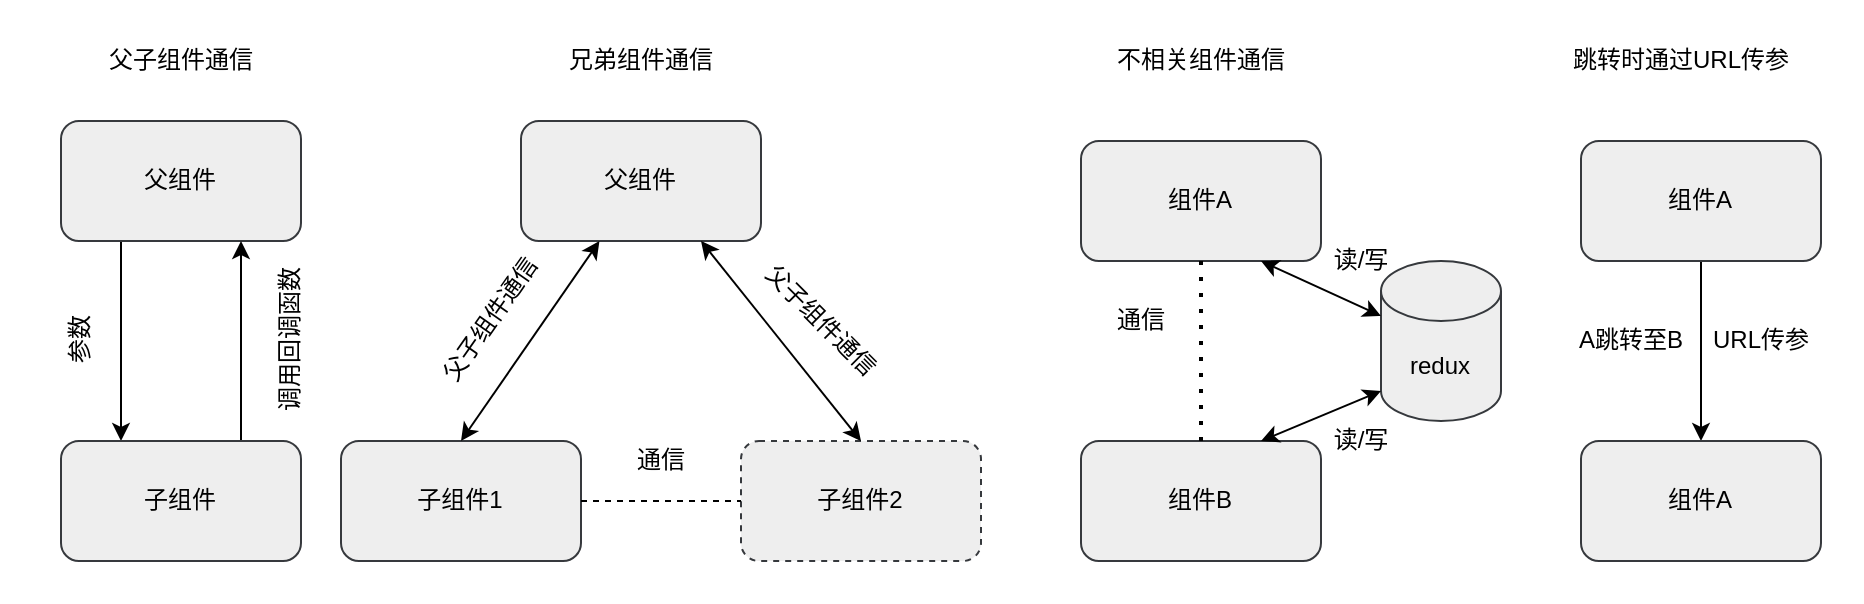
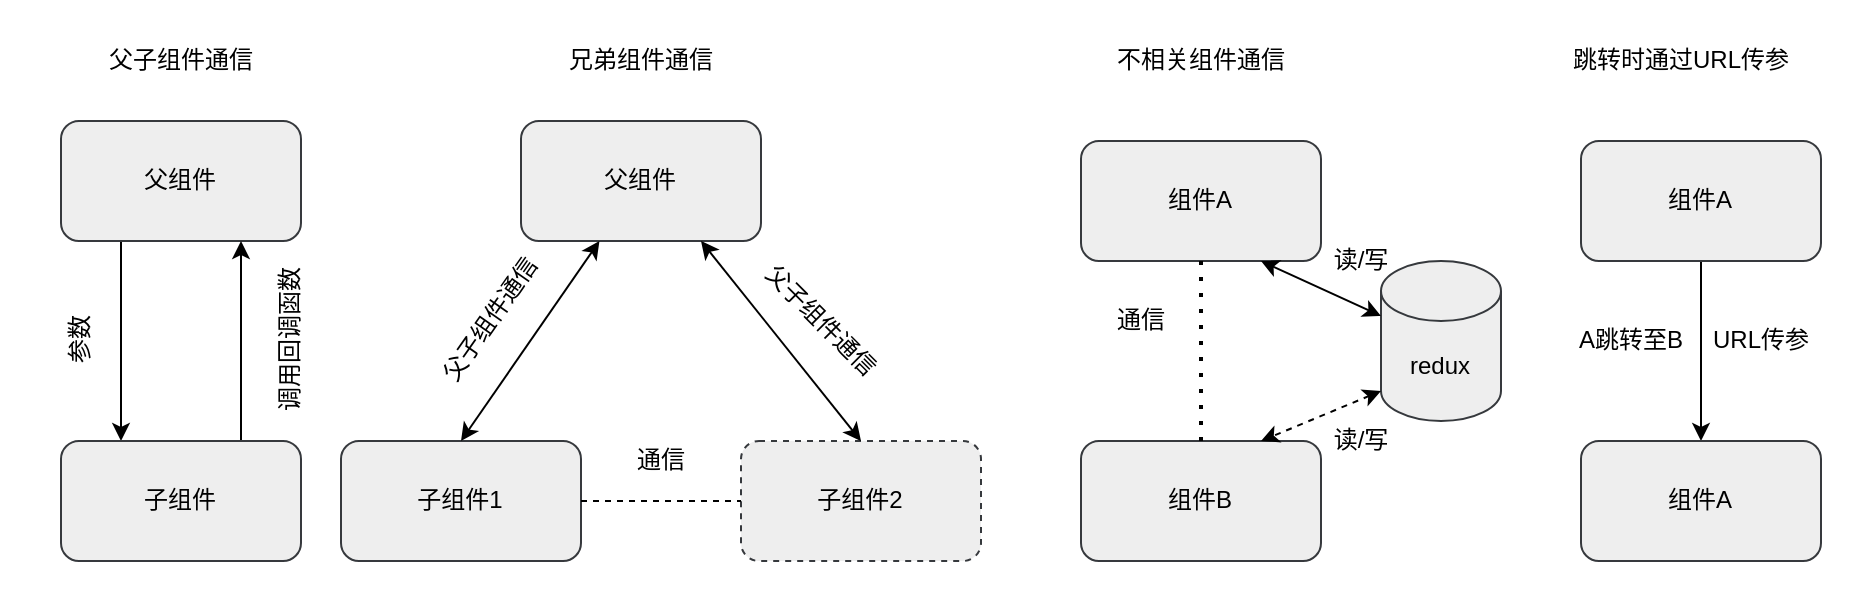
  <mxCell id="0" />
  <mxCell id="1" parent="0" />
  <mxCell id="2" style="edgeStyle=none;html=1;exitX=0.25;exitY=1;exitDx=0;exitDy=0;entryX=0.25;entryY=0;entryDx=0;entryDy=0;fontColor=#000000;strokeColor=#000000;" edge="1" parent="1" source="3" target="5"><mxGeometry relative="1" as="geometry" /></mxCell>
  <mxCell id="3" value="&lt;font color=&quot;#000000&quot;&gt;父组件&lt;/font&gt;" style="rounded=1;whiteSpace=wrap;html=1;fillColor=#eeeeee;strokeColor=#36393d;" vertex="1" parent="1"><mxGeometry x="30" y="60" width="120" height="60" as="geometry" /></mxCell>
  <mxCell id="4" style="edgeStyle=none;html=1;exitX=0.75;exitY=0;exitDx=0;exitDy=0;entryX=0.75;entryY=1;entryDx=0;entryDy=0;fontColor=#000000;strokeColor=#000000;" edge="1" parent="1" source="5" target="3"><mxGeometry relative="1" as="geometry" /></mxCell>
  <mxCell id="5" value="&lt;font color=&quot;#000000&quot;&gt;子组件&lt;/font&gt;" style="rounded=1;whiteSpace=wrap;html=1;fillColor=#eeeeee;strokeColor=#36393d;" vertex="1" parent="1"><mxGeometry x="30" y="220" width="120" height="60" as="geometry" /></mxCell>
  <mxCell id="6" value="参数" style="text;html=1;align=center;verticalAlign=middle;resizable=0;points=[];autosize=1;strokeColor=none;fillColor=none;fontColor=#000000;horizontal=0;" vertex="1" parent="1"><mxGeometry x="20" y="160" width="40" height="20" as="geometry" /></mxCell>
  <mxCell id="7" value="调用回调函数" style="text;html=1;align=center;verticalAlign=middle;resizable=0;points=[];autosize=1;strokeColor=none;fillColor=none;fontColor=#000000;horizontal=0;" vertex="1" parent="1"><mxGeometry x="100" y="160" width="90" height="20" as="geometry" /></mxCell>
  <mxCell id="8" value="&lt;font color=&quot;#000000&quot;&gt;父组件&lt;/font&gt;" style="rounded=1;whiteSpace=wrap;html=1;fillColor=#eeeeee;strokeColor=#36393d;" vertex="1" parent="1"><mxGeometry x="260" y="60" width="120" height="60" as="geometry" /></mxCell>
  <mxCell id="9" value="&lt;font color=&quot;#000000&quot;&gt;子组件1&lt;/font&gt;" style="rounded=1;whiteSpace=wrap;html=1;fillColor=#eeeeee;strokeColor=#36393d;" vertex="1" parent="1"><mxGeometry x="170" y="220" width="120" height="60" as="geometry" /></mxCell>
  <mxCell id="10" value="&lt;font color=&quot;#000000&quot;&gt;子组件2&lt;/font&gt;" style="rounded=1;whiteSpace=wrap;html=1;fillColor=#eeeeee;strokeColor=#36393d;dashed=1;" vertex="1" parent="1"><mxGeometry x="370" y="220" width="120" height="60" as="geometry" /></mxCell>
  <mxCell id="11" value="" style="endArrow=classic;startArrow=classic;html=1;fontColor=#000000;strokeColor=#000000;exitX=0.5;exitY=0;exitDx=0;exitDy=0;" edge="1" parent="1" source="9" target="8"><mxGeometry width="50" height="50" relative="1" as="geometry"><mxPoint x="260" y="180" as="sourcePoint" /><mxPoint x="310" y="130" as="targetPoint" /></mxGeometry></mxCell>
  <mxCell id="12" value="" style="endArrow=classic;startArrow=classic;html=1;fontColor=#000000;strokeColor=#000000;exitX=0.5;exitY=0;exitDx=0;exitDy=0;entryX=0.75;entryY=1;entryDx=0;entryDy=0;" edge="1" parent="1" source="10" target="8"><mxGeometry width="50" height="50" relative="1" as="geometry"><mxPoint x="240" y="230" as="sourcePoint" /><mxPoint x="300" y="120" as="targetPoint" /></mxGeometry></mxCell>
  <mxCell id="13" value="" style="endArrow=none;dashed=1;html=1;fontColor=#000000;strokeColor=#000000;entryX=0;entryY=0.5;entryDx=0;entryDy=0;" edge="1" parent="1" source="9" target="10"><mxGeometry width="50" height="50" relative="1" as="geometry"><mxPoint x="290" y="300" as="sourcePoint" /><mxPoint x="340" y="250" as="targetPoint" /></mxGeometry></mxCell>
  <mxCell id="14" value="通信" style="text;html=1;align=center;verticalAlign=middle;resizable=0;points=[];autosize=1;strokeColor=none;fillColor=none;fontColor=#000000;" vertex="1" parent="1"><mxGeometry x="310" y="220" width="40" height="20" as="geometry" /></mxCell>
  <mxCell id="15" value="父子组件通信" style="text;html=1;align=center;verticalAlign=middle;resizable=0;points=[];autosize=1;strokeColor=none;fillColor=none;fontColor=#000000;" vertex="1" parent="1"><mxGeometry x="45" y="20" width="90" height="20" as="geometry" /></mxCell>
  <mxCell id="16" value="兄弟组件通信" style="text;html=1;align=center;verticalAlign=middle;resizable=0;points=[];autosize=1;strokeColor=none;fillColor=none;fontColor=#000000;" vertex="1" parent="1"><mxGeometry x="275" y="20" width="90" height="20" as="geometry" /></mxCell>
  <mxCell id="17" value="&lt;font color=&quot;#000000&quot;&gt;组件A&lt;/font&gt;" style="rounded=1;whiteSpace=wrap;html=1;fillColor=#eeeeee;strokeColor=#36393d;" vertex="1" parent="1"><mxGeometry x="540" y="70" width="120" height="60" as="geometry" /></mxCell>
  <mxCell id="18" value="&lt;font color=&quot;#000000&quot;&gt;组件B&lt;/font&gt;" style="rounded=1;whiteSpace=wrap;html=1;fillColor=#eeeeee;strokeColor=#36393d;" vertex="1" parent="1"><mxGeometry x="540" y="220" width="120" height="60" as="geometry" /></mxCell>
  <mxCell id="19" value="" style="endArrow=none;dashed=1;html=1;dashPattern=1 3;strokeWidth=2;fontColor=#000000;entryX=0.5;entryY=1;entryDx=0;entryDy=0;exitX=0.5;exitY=0;exitDx=0;exitDy=0;strokeColor=#000000;" edge="1" parent="1" source="18" target="17"><mxGeometry width="50" height="50" relative="1" as="geometry"><mxPoint x="590" y="190" as="sourcePoint" /><mxPoint x="640" y="140" as="targetPoint" /></mxGeometry></mxCell>
  <mxCell id="20" value="通信" style="text;html=1;align=center;verticalAlign=middle;resizable=0;points=[];autosize=1;strokeColor=none;fillColor=none;fontColor=#000000;" vertex="1" parent="1"><mxGeometry x="550" y="150" width="40" height="20" as="geometry" /></mxCell>
  <mxCell id="21" value="&lt;font color=&quot;#000000&quot;&gt;redux&lt;/font&gt;" style="shape=cylinder3;whiteSpace=wrap;html=1;boundedLbl=1;backgroundOutline=1;size=15;fillColor=#eeeeee;strokeColor=#36393d;" vertex="1" parent="1"><mxGeometry x="690" y="130" width="60" height="80" as="geometry" /></mxCell>
  <mxCell id="22" value="" style="endArrow=classic;startArrow=classic;html=1;fontColor=#000000;strokeColor=#000000;exitX=0;exitY=0;exitDx=0;exitDy=27.5;exitPerimeter=0;entryX=0.75;entryY=1;entryDx=0;entryDy=0;" edge="1" parent="1" source="21" target="17"><mxGeometry width="50" height="50" relative="1" as="geometry"><mxPoint x="565.38" y="210" as="sourcePoint" /><mxPoint x="634.611" y="110" as="targetPoint" /></mxGeometry></mxCell>
- <mxCell id="23" value="" style="endArrow=classic;startArrow=classic;html=1;fontColor=#000000;strokeColor=#000000;exitX=0;exitY=1;exitDx=0;exitDy=-15;exitPerimeter=0;entryX=0.75;entryY=0;entryDx=0;entryDy=0;" edge="1" parent="1" source="21" target="18"><mxGeometry width="50" height="50" relative="1" as="geometry"><mxPoint x="690" y="220" as="sourcePoint" /><mxPoint x="634.611" y="182.5" as="targetPoint" /></mxGeometry></mxCell>
+ <mxCell id="23" value="" style="endArrow=classic;startArrow=classic;html=1;fontColor=#000000;strokeColor=#000000;exitX=0;exitY=1;exitDx=0;exitDy=-15;exitPerimeter=0;entryX=0.75;entryY=0;entryDx=0;entryDy=0;dashed=1;" edge="1" parent="1" source="21" target="18"><mxGeometry width="50" height="50" relative="1" as="geometry"><mxPoint x="690" y="220" as="sourcePoint" /><mxPoint x="634.611" y="182.5" as="targetPoint" /></mxGeometry></mxCell>
  <mxCell id="24" value="不相关组件通信" style="text;html=1;align=center;verticalAlign=middle;resizable=0;points=[];autosize=1;strokeColor=none;fillColor=none;fontColor=#000000;" vertex="1" parent="1"><mxGeometry x="550" y="20" width="100" height="20" as="geometry" /></mxCell>
  <mxCell id="25" style="edgeStyle=none;html=1;exitX=0.5;exitY=1;exitDx=0;exitDy=0;fontColor=#000000;strokeColor=#000000;" edge="1" parent="1" source="26" target="27"><mxGeometry relative="1" as="geometry" /></mxCell>
  <mxCell id="26" value="&lt;font color=&quot;#000000&quot;&gt;组件A&lt;/font&gt;" style="rounded=1;whiteSpace=wrap;html=1;fillColor=#eeeeee;strokeColor=#36393d;" vertex="1" parent="1"><mxGeometry x="790" y="70" width="120" height="60" as="geometry" /></mxCell>
  <mxCell id="27" value="&lt;font color=&quot;#000000&quot;&gt;组件A&lt;/font&gt;" style="rounded=1;whiteSpace=wrap;html=1;fillColor=#eeeeee;strokeColor=#36393d;" vertex="1" parent="1"><mxGeometry x="790" y="220" width="120" height="60" as="geometry" /></mxCell>
  <mxCell id="28" value="URL传参" style="text;html=1;align=center;verticalAlign=middle;resizable=0;points=[];autosize=1;strokeColor=none;fillColor=none;fontColor=#000000;" vertex="1" parent="1"><mxGeometry x="850" y="160" width="60" height="20" as="geometry" /></mxCell>
  <mxCell id="29" value="A跳转至B" style="text;html=1;align=center;verticalAlign=middle;resizable=0;points=[];autosize=1;strokeColor=none;fillColor=none;fontColor=#000000;" vertex="1" parent="1"><mxGeometry x="780" y="160" width="70" height="20" as="geometry" /></mxCell>
  <mxCell id="30" value="跳转时通过URL传参" style="text;html=1;align=center;verticalAlign=middle;resizable=0;points=[];autosize=1;strokeColor=none;fillColor=none;fontColor=#000000;" vertex="1" parent="1"><mxGeometry x="780" y="20" width="120" height="20" as="geometry" /></mxCell>
  <mxCell id="31" value="读/写" style="text;html=1;align=center;verticalAlign=middle;resizable=0;points=[];autosize=1;strokeColor=none;fillColor=none;fontColor=#000000;" vertex="1" parent="1"><mxGeometry x="660" y="120" width="40" height="20" as="geometry" /></mxCell>
  <mxCell id="32" value="读/写" style="text;html=1;align=center;verticalAlign=middle;resizable=0;points=[];autosize=1;strokeColor=none;fillColor=none;fontColor=#000000;" vertex="1" parent="1"><mxGeometry x="660" y="210" width="40" height="20" as="geometry" /></mxCell>
  <mxCell id="33" value="父子组件通信" style="text;html=1;align=center;verticalAlign=middle;resizable=0;points=[];autosize=1;strokeColor=none;fillColor=none;fontColor=#000000;horizontal=1;rotation=-55;" vertex="1" parent="1"><mxGeometry x="200" y="150" width="90" height="20" as="geometry" /></mxCell>
  <mxCell id="34" value="父子组件通信" style="text;html=1;align=center;verticalAlign=middle;resizable=0;points=[];autosize=1;strokeColor=none;fillColor=none;fontColor=#000000;rotation=45;" vertex="1" parent="1"><mxGeometry x="365" y="150" width="90" height="20" as="geometry" /></mxCell>
